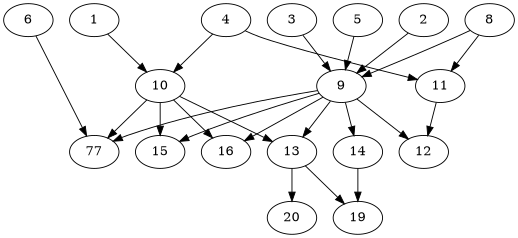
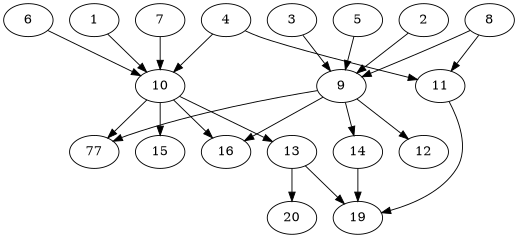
  digraph {
    node [alpha=0.06]
    1 [expect_size=12000256]
    10 [expect_size=39268352]
    13 [alpha=0.07 expect_size=42719232]
    15 [alpha=0.08 expect_size=15703040]
    16 [expect_size=48116736]
    n6 [alpha=0.14 expect_size=44394496 label=77]
    19 [alpha=0.03 expect_size=34504704]
    20 [alpha=0.00 expect_size=10557440]
    2 [expect_size=45742080]
    9 [alpha=0.10 expect_size=39382016]
    12 [alpha=0.01 expect_size=28483584]
    14 [alpha=0.09 expect_size=34758656]
    3 [alpha=0.17 expect_size=37460992]
    4 [alpha=0.12 expect_size=42295296]
    11 [alpha=0.14 expect_size=14166016]
    5 [alpha=0.14 expect_size=7973888]
    6 [alpha=0.18 expect_size=9698304]
+   7 [alpha=0.02 expect_size=25370624]
    8 [alpha=0.13 expect_size=25495552]
    1 -> 10
    10 -> 13
    10 -> 15
    10 -> 16
    10 -> n6
    13 -> 19
    13 -> 20
    2 -> 9
-   9 -> 13
-   9 -> 15
    9 -> 16
    9 -> n6
    9 -> 12
    9 -> 14
    14 -> 19
    3 -> 9
    4 -> 10
    4 -> 11
-   11 -> 12
+   11 -> 19
    5 -> 9
-   6 -> n6
+   6 -> 10
+   7 -> 10
    8 -> 9
    8 -> 11
  }
